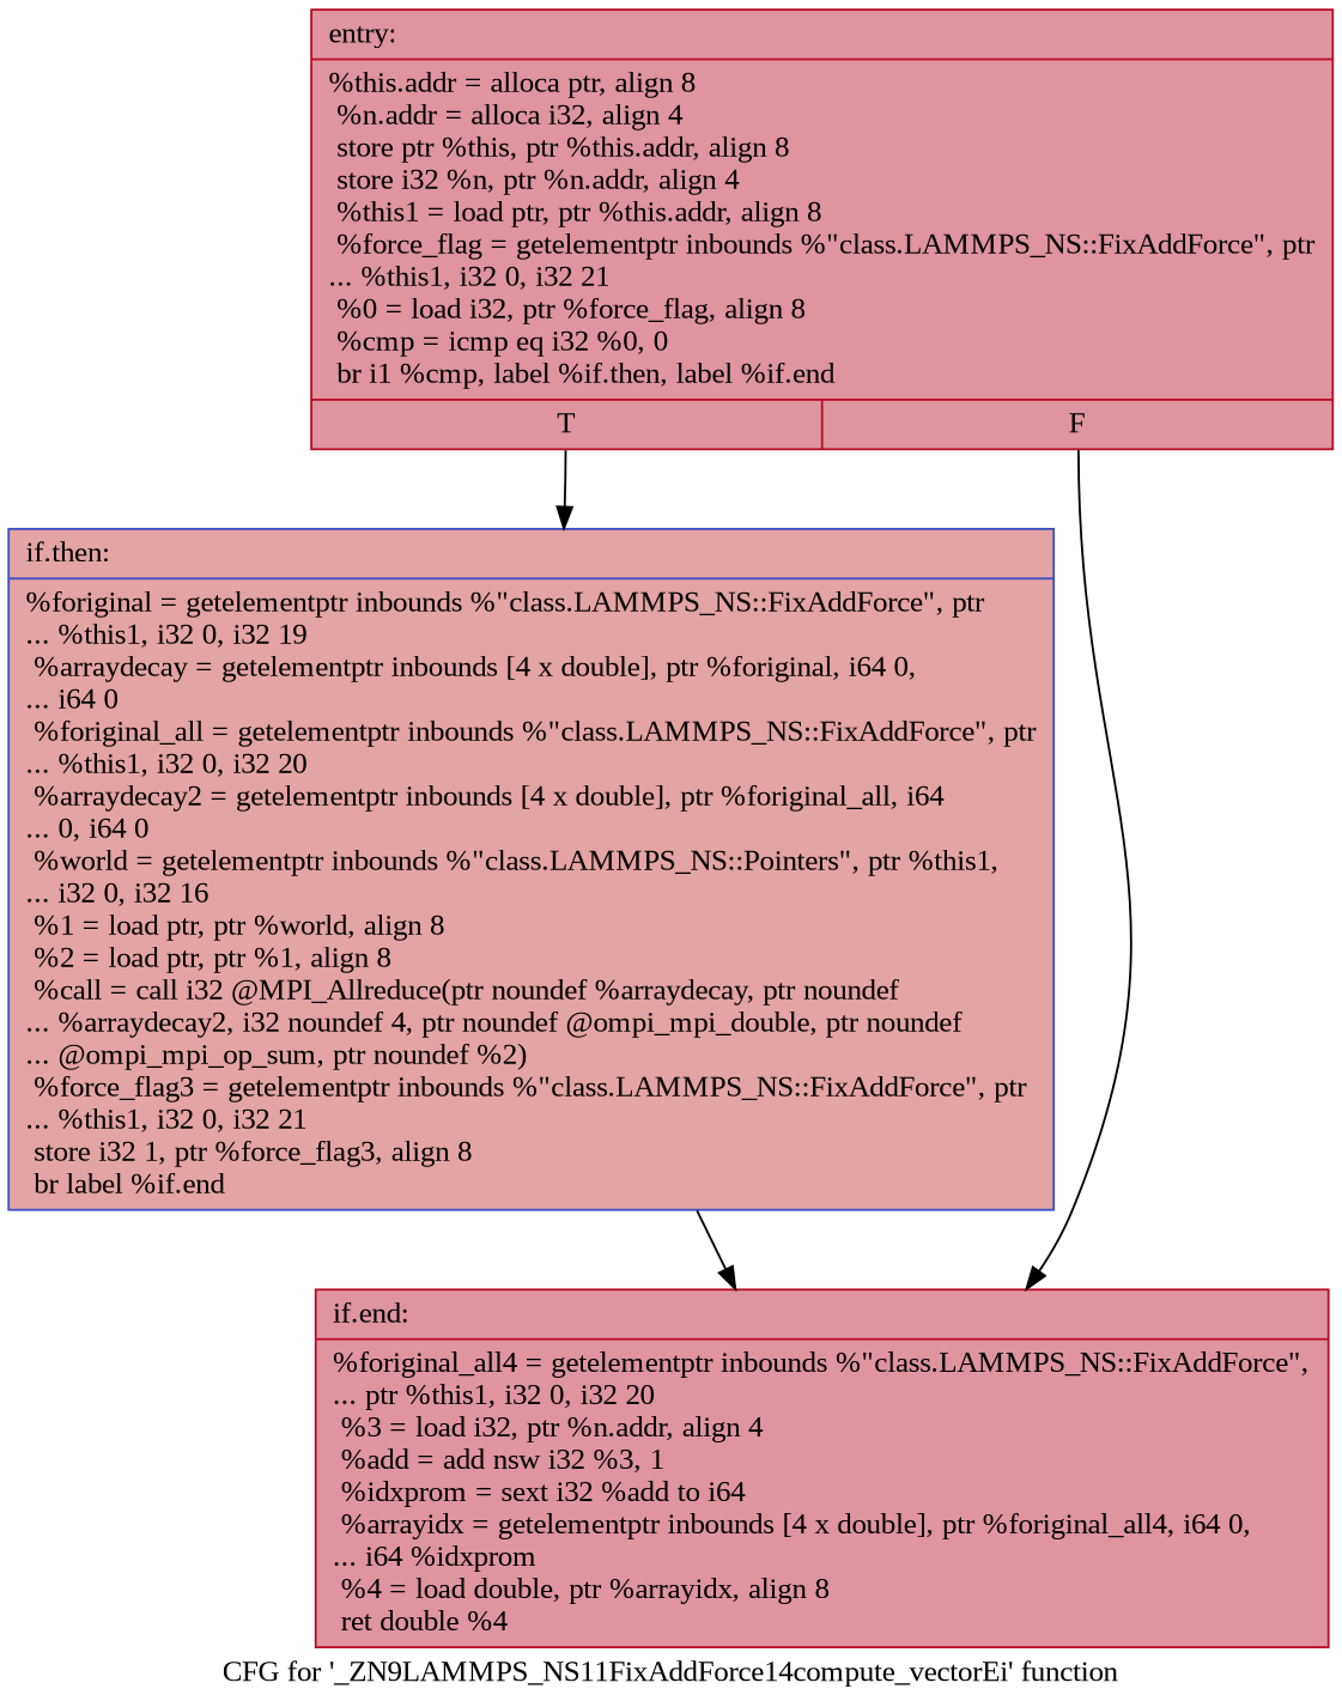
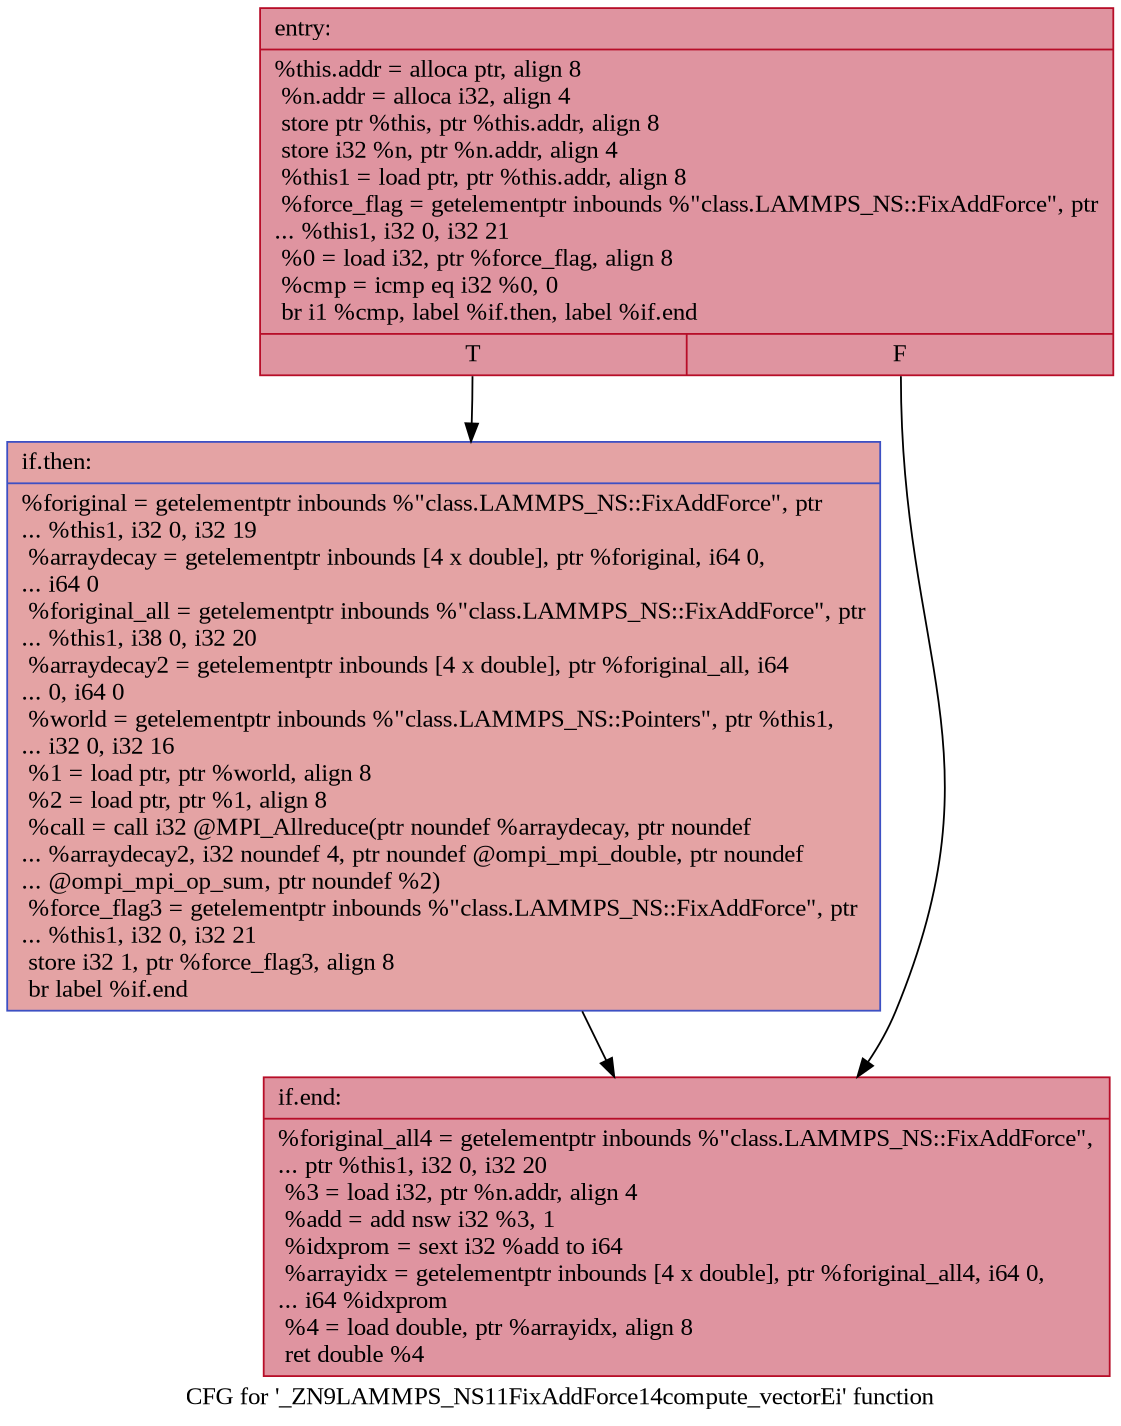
  digraph {
    label="CFG for '_ZN9LAMMPS_NS11FixAddForce14compute_vectorEi' function"
    fontname="Liberation Serif"
    node [color="#b70d28ff" fillcolor="#b70d2870" fontname="Liberation Serif" shape=record style=filled]
    edge [fontname="Liberation Serif"]
    n1 [label="{entry:\l|  %this.addr = alloca ptr, align 8\l  %n.addr = alloca i32, align 4\l  store ptr %this, ptr %this.addr, align 8\l  store i32 %n, ptr %n.addr, align 4\l  %this1 = load ptr, ptr %this.addr, align 8\l  %force_flag = getelementptr inbounds %\"class.LAMMPS_NS::FixAddForce\", ptr\l... %this1, i32 0, i32 21\l  %0 = load i32, ptr %force_flag, align 8\l  %cmp = icmp eq i32 %0, 0\l  br i1 %cmp, label %if.then, label %if.end\l|{<s0>T|<s1>F}}"]
-   n2 [color="#3d50c3ff" fillcolor="#c32e3170" label="{if.then:\l|  %foriginal = getelementptr inbounds %\"class.LAMMPS_NS::FixAddForce\", ptr\l... %this1, i32 0, i32 19\l  %arraydecay = getelementptr inbounds [4 x double], ptr %foriginal, i64 0,\l... i64 0\l  %foriginal_all = getelementptr inbounds %\"class.LAMMPS_NS::FixAddForce\", ptr\l... %this1, i32 0, i32 20\l  %arraydecay2 = getelementptr inbounds [4 x double], ptr %foriginal_all, i64\l... 0, i64 0\l  %world = getelementptr inbounds %\"class.LAMMPS_NS::Pointers\", ptr %this1,\l... i32 0, i32 16\l  %1 = load ptr, ptr %world, align 8\l  %2 = load ptr, ptr %1, align 8\l  %call = call i32 @MPI_Allreduce(ptr noundef %arraydecay, ptr noundef\l... %arraydecay2, i32 noundef 4, ptr noundef @ompi_mpi_double, ptr noundef\l... @ompi_mpi_op_sum, ptr noundef %2)\l  %force_flag3 = getelementptr inbounds %\"class.LAMMPS_NS::FixAddForce\", ptr\l... %this1, i32 0, i32 21\l  store i32 1, ptr %force_flag3, align 8\l  br label %if.end\l}"]
+   n2 [color="#3d50c3ff" fillcolor="#c32e3170" label="{if.then:\l|  %foriginal = getelementptr inbounds %\"class.LAMMPS_NS::FixAddForce\", ptr\l... %this1, i32 0, i32 19\l  %arraydecay = getelementptr inbounds [4 x double], ptr %foriginal, i64 0,\l... i64 0\l  %foriginal_all = getelementptr inbounds %\"class.LAMMPS_NS::FixAddForce\", ptr\l... %this1, i38 0, i32 20\l  %arraydecay2 = getelementptr inbounds [4 x double], ptr %foriginal_all, i64\l... 0, i64 0\l  %world = getelementptr inbounds %\"class.LAMMPS_NS::Pointers\", ptr %this1,\l... i32 0, i32 16\l  %1 = load ptr, ptr %world, align 8\l  %2 = load ptr, ptr %1, align 8\l  %call = call i32 @MPI_Allreduce(ptr noundef %arraydecay, ptr noundef\l... %arraydecay2, i32 noundef 4, ptr noundef @ompi_mpi_double, ptr noundef\l... @ompi_mpi_op_sum, ptr noundef %2)\l  %force_flag3 = getelementptr inbounds %\"class.LAMMPS_NS::FixAddForce\", ptr\l... %this1, i32 0, i32 21\l  store i32 1, ptr %force_flag3, align 8\l  br label %if.end\l}"]
    n3 [label="{if.end:\l|  %foriginal_all4 = getelementptr inbounds %\"class.LAMMPS_NS::FixAddForce\",\l... ptr %this1, i32 0, i32 20\l  %3 = load i32, ptr %n.addr, align 4\l  %add = add nsw i32 %3, 1\l  %idxprom = sext i32 %add to i64\l  %arrayidx = getelementptr inbounds [4 x double], ptr %foriginal_all4, i64 0,\l... i64 %idxprom\l  %4 = load double, ptr %arrayidx, align 8\l  ret double %4\l}"]
    n1 -> n2 [tailport=s0]
    n1 -> n3 [tailport=s1]
    n2 -> n3
  }
